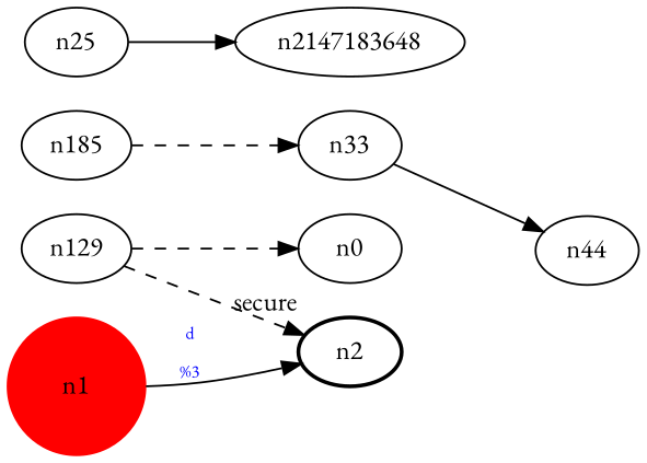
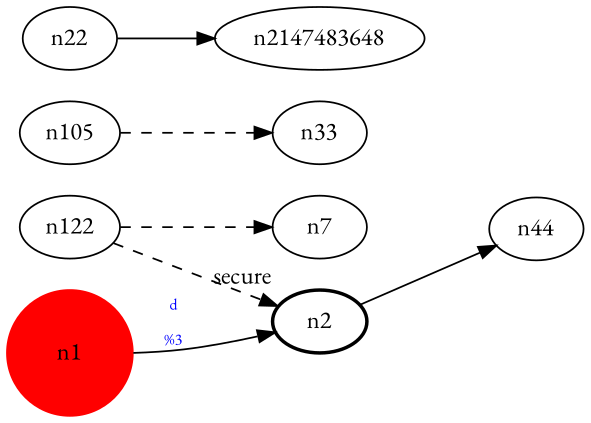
  digraph {
    fontcolor=blue
    fontname="EB Garamond"
    rankdir=LR
    node [fontname="EB Garamond"]
    edge [fontname="EB Garamond"]
-   n0 [fillcolor="#123456" szyle=dotted]
-   n129
+   n0 [fillcolor="#123456" szyle=dotted label=n7]
+   n129 [label=n122]
    n2 [style=bold xlabel=secure]
    n1 [color=red height=1 style=filled width=1]
-   n105 [label=n185]
+   n105
    n33
    n44
-   n22 [label=n25]
-   n2147483648 [label=n2147183648]
+   n22
+   n2147483648
    n129 -> n0 [style=dashed]
    n129 -> n2 [style=dashed]
    n1 -> n2 [fontcolor=blue fontsize=9 label="d\n\l\G"]
    n105 -> n33 [style=dashed]
-   n33 -> n44
+   n2 -> n44
    n22 -> n2147483648
  }
